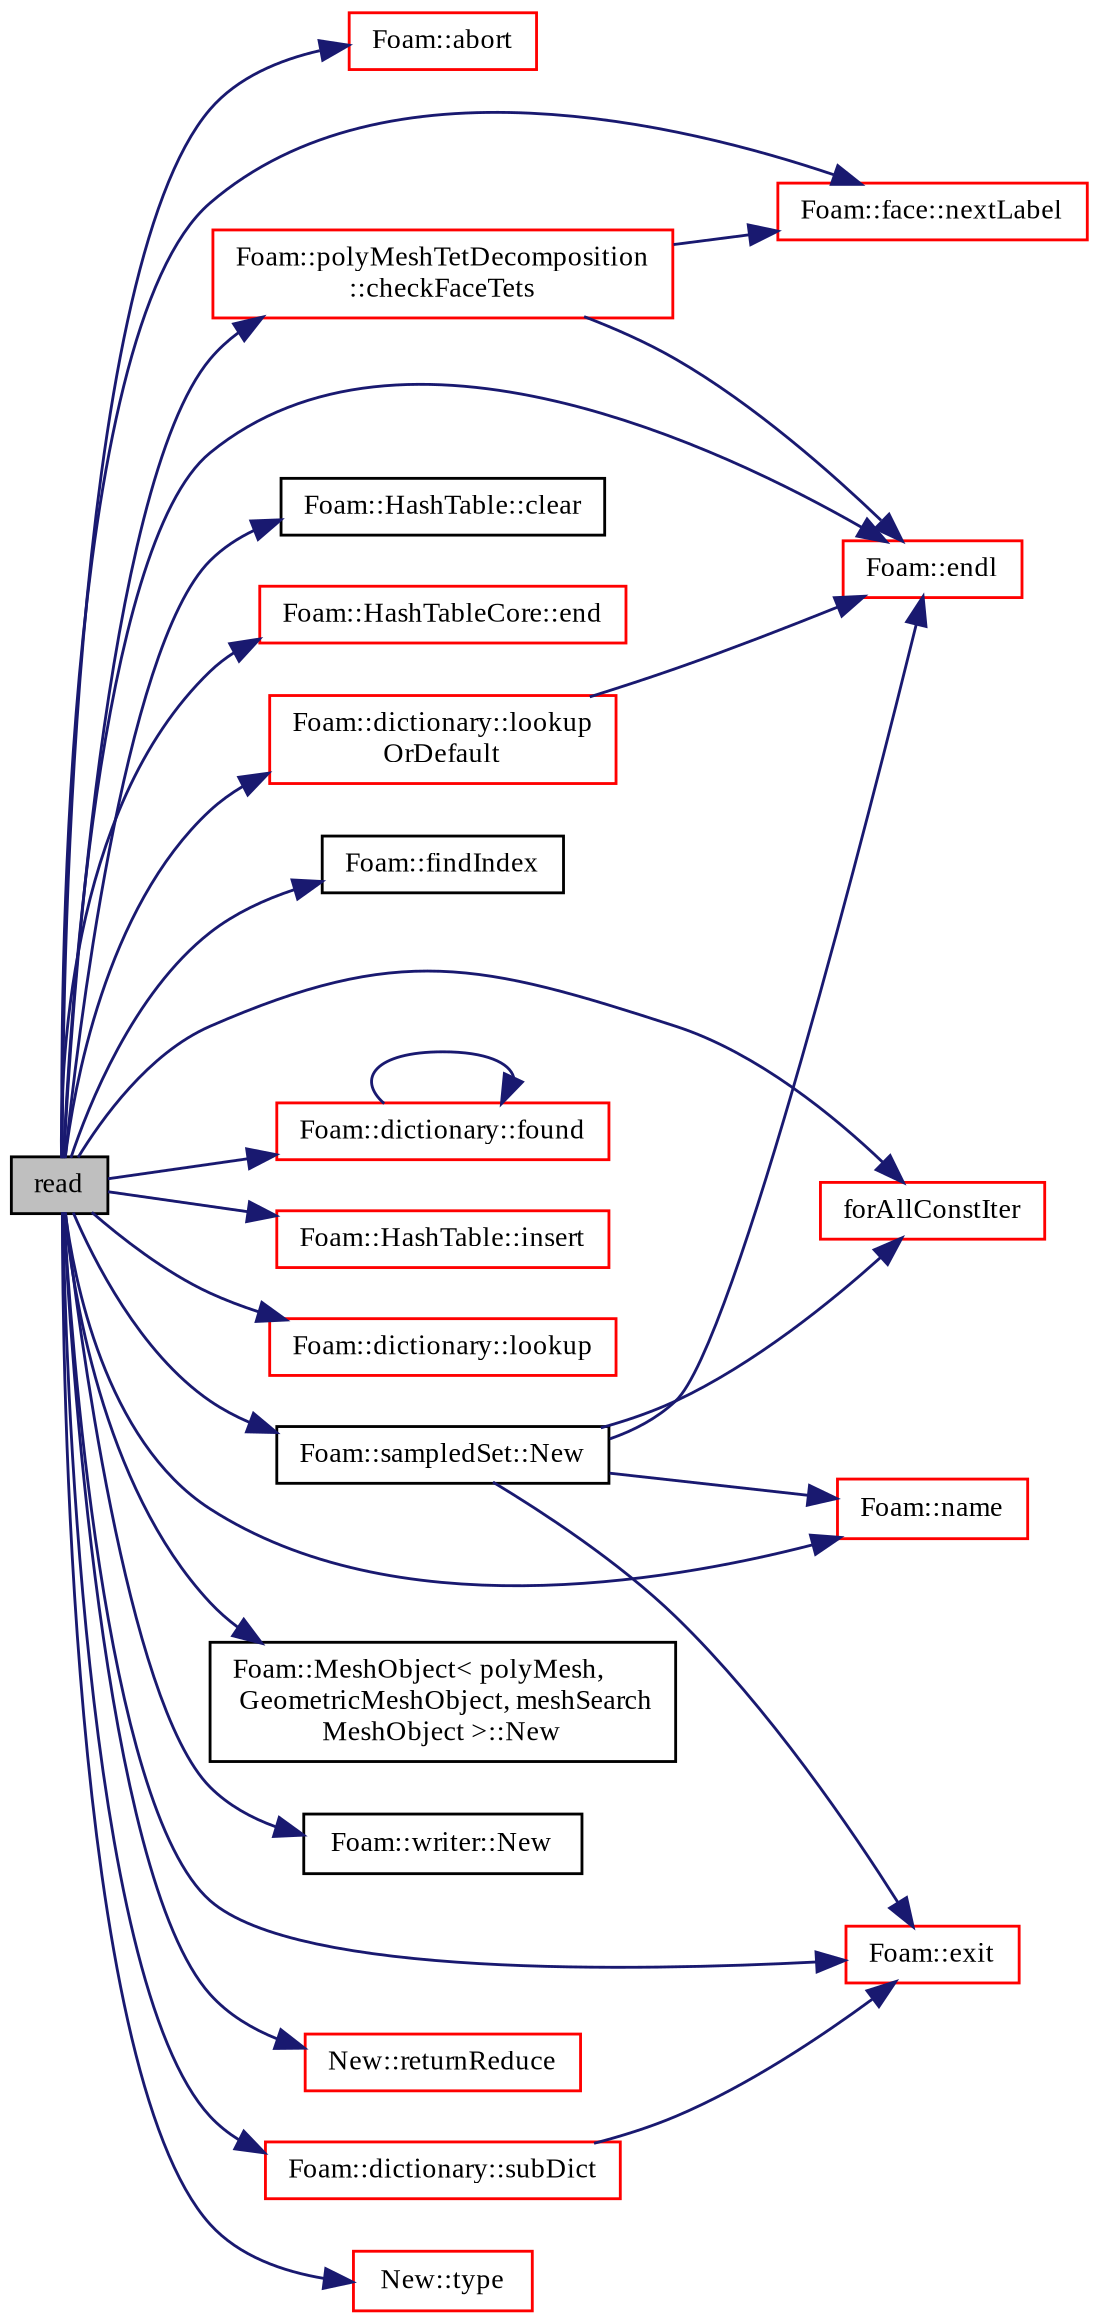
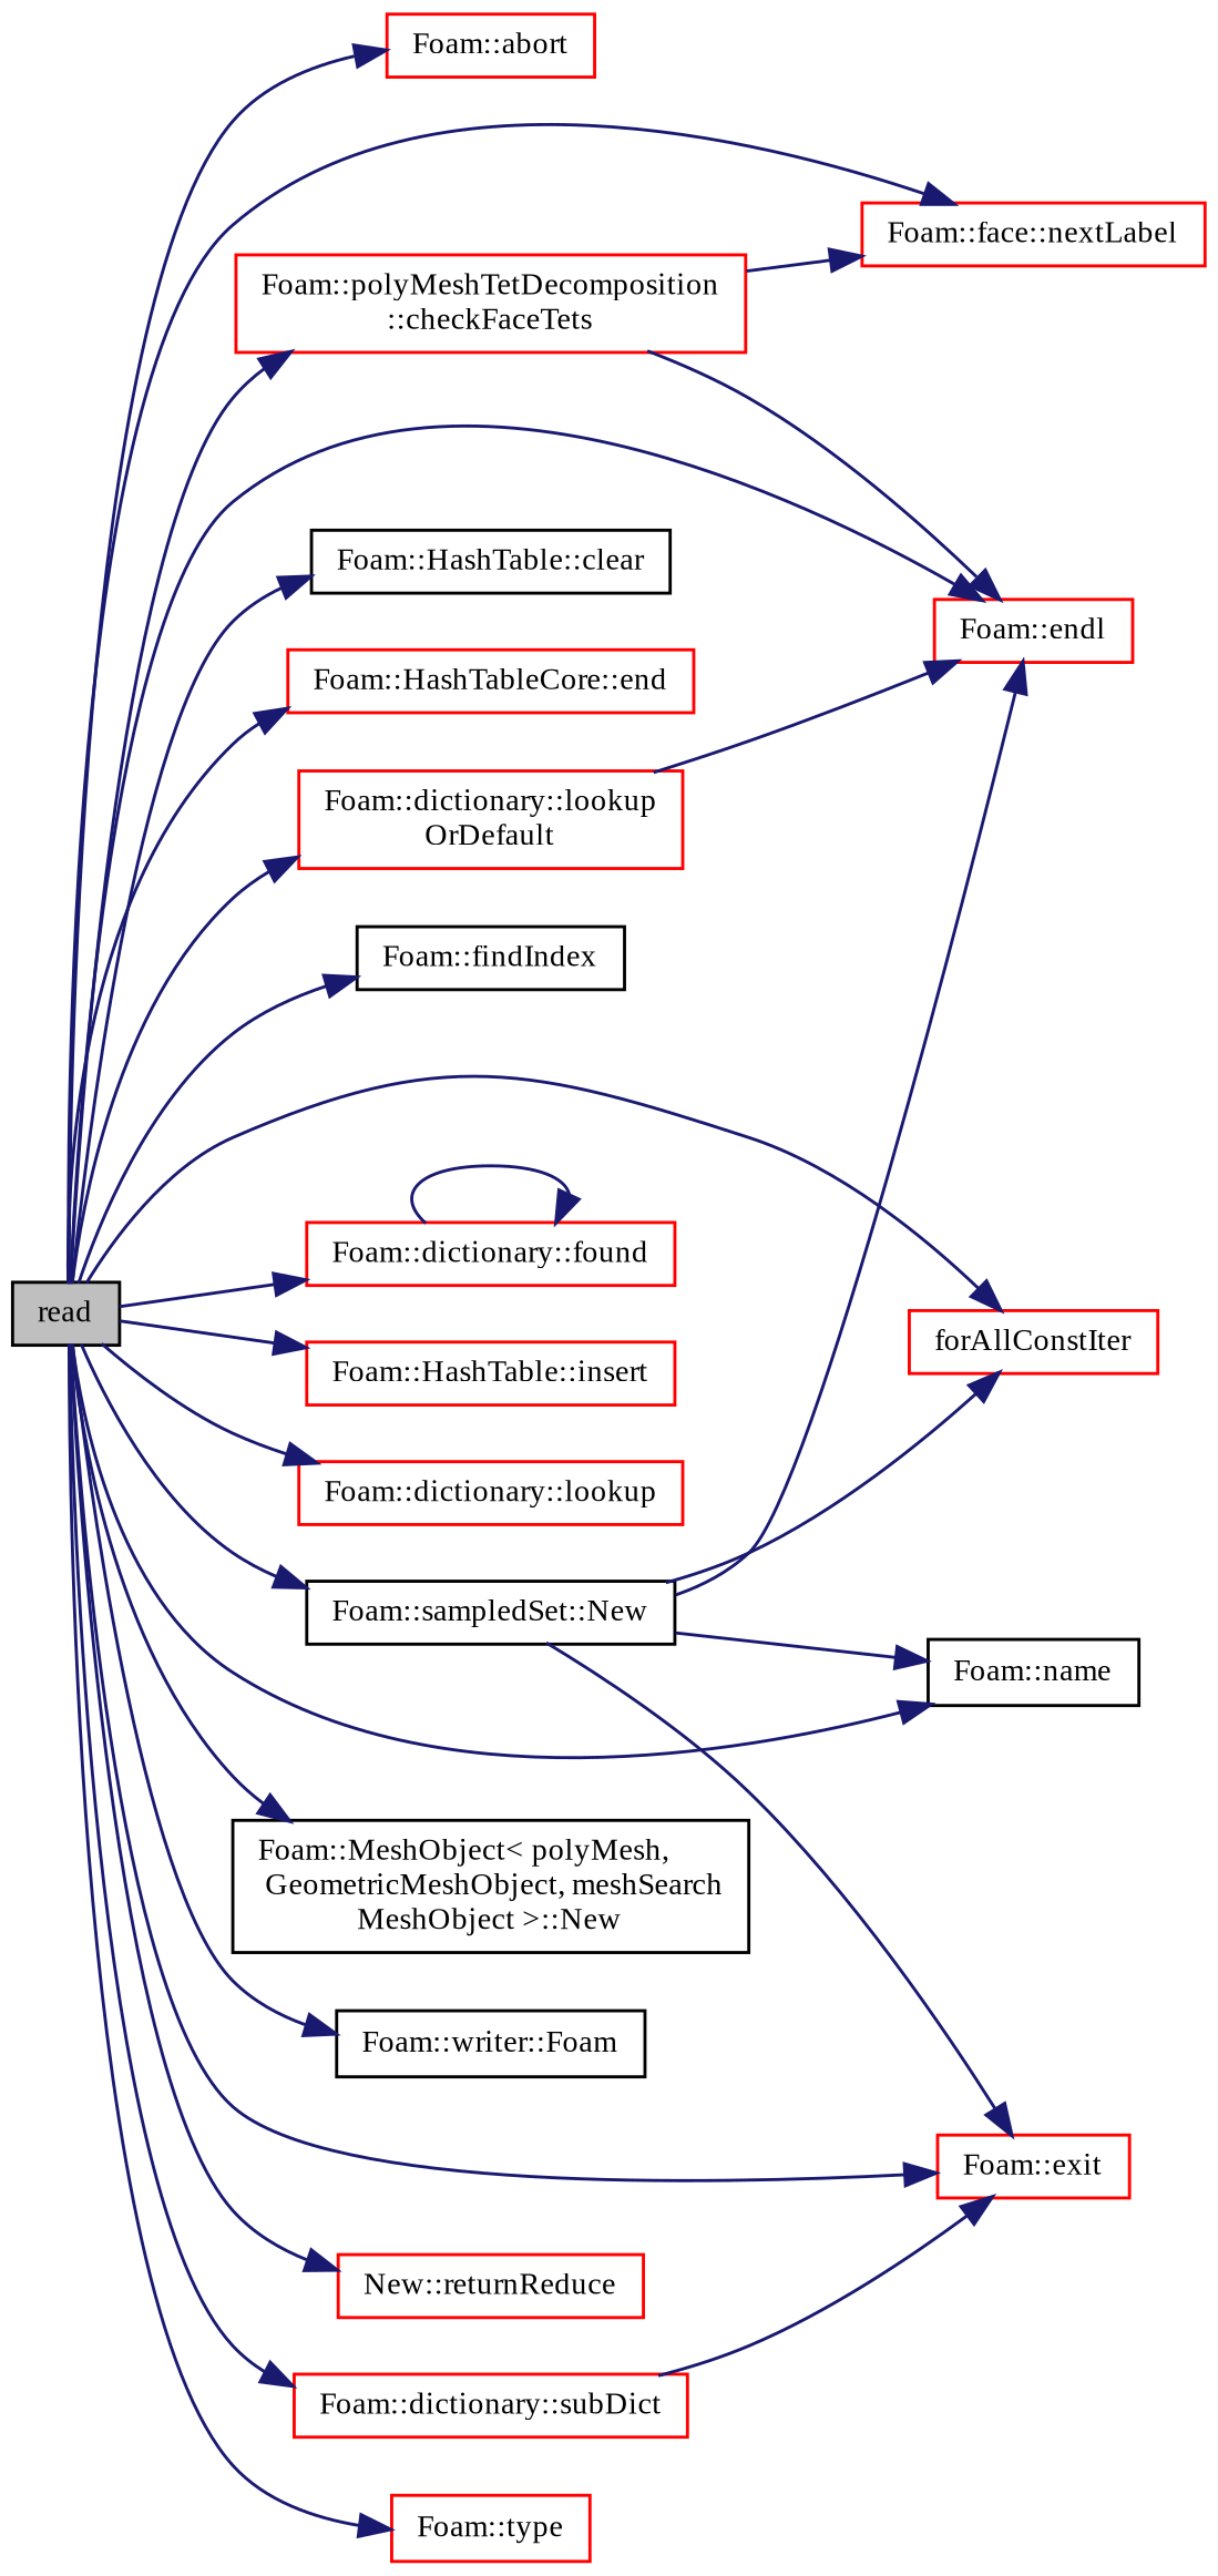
  digraph {
    fontname="Liberation Serif"
    rankdir=LR
    node [color=red fontname="Liberation Serif" fontsize=10 shape=record]
    edge [color=midnightblue fontname="Liberation Serif" fontsize=10 labelfontname=Helvetica labelfontsize=10 style=solid]
    n1 [color=black fillcolor=grey75 fontcolor=black height=0.2 label=read style=filled width=0.4]
    n2 [height=0.2 label="Foam::abort" width=0.4]
    n3 [height=0.2 label="Foam::polyMeshTetDecomposition\l::checkFaceTets" width=0.4]
    n4 [height=0.2 label="Foam::endl" width=0.4]
    n5 [height=0.2 label="Foam::face::nextLabel" width=0.4]
    n6 [color=black height=0.2 label="Foam::HashTable::clear" width=0.4]
    n7 [height=0.2 label="Foam::HashTableCore::end" width=0.4]
    n8 [height=0.2 label="Foam::exit" width=0.4]
    n9 [color=black height=0.2 label="Foam::findIndex" width=0.4]
    n10 [height=0.2 label=forAllConstIter width=0.4]
    n11 [height=0.2 label="Foam::dictionary::found" width=0.4]
    n12 [height=0.2 label="Foam::HashTable::insert" width=0.4]
    n13 [height=0.2 label="Foam::dictionary::lookup" width=0.4]
    n14 [height=0.2 label="Foam::dictionary::lookup\lOrDefault" width=0.4]
-   n15 [height=0.2 label="Foam::name" width=0.4]
+   n15 [color=black height=0.2 label="Foam::name" width=0.4]
    n16 [color=black height=0.2 label="Foam::MeshObject\< polyMesh,\l GeometricMeshObject, meshSearch\lMeshObject \>::New" width=0.4]
-   n17 [color=black height=0.2 label="Foam::writer::New" width=0.4]
+   n17 [color=black height=0.2 label="Foam::writer::Foam" width=0.4]
    n18 [color=black height=0.2 label="Foam::sampledSet::New" width=0.4]
    n19 [height=0.2 label="New::returnReduce" width=0.4]
    n20 [height=0.2 label="Foam::dictionary::subDict" width=0.4]
-   n21 [height=0.2 label="New::type" width=0.4]
+   n21 [height=0.2 label="Foam::type" width=0.4]
    n1 -> n2
    n1 -> n3
    n1 -> n4
    n1 -> n5
    n1 -> n6
    n1 -> n7
    n1 -> n8
    n1 -> n9
    n1 -> n10
    n1 -> n11
    n1 -> n12
    n1 -> n13
    n1 -> n14
    n1 -> n15
    n1 -> n16
    n1 -> n17
    n1 -> n18
    n1 -> n19
    n1 -> n20
    n1 -> n21
    n3 -> n4
    n3 -> n5
    n11 -> n11
    n14 -> n4
    n18 -> n4
    n18 -> n8
    n18 -> n10
    n18 -> n15
    n20 -> n8
  }
